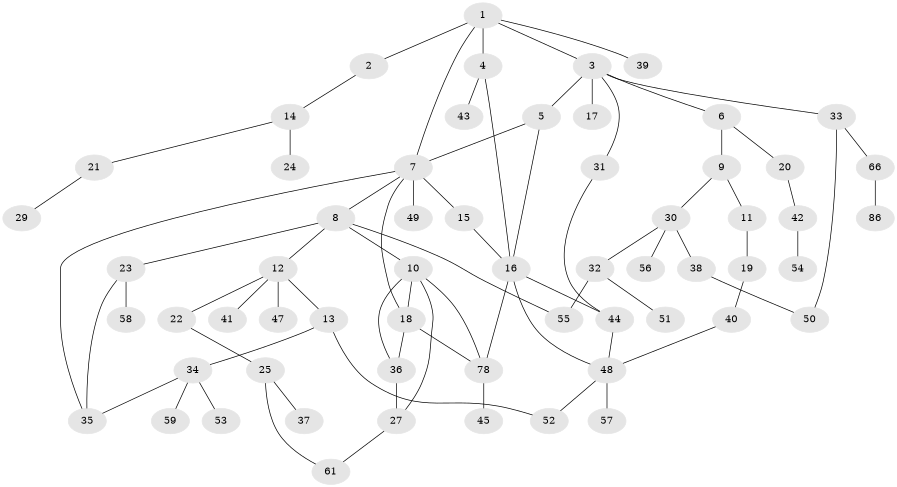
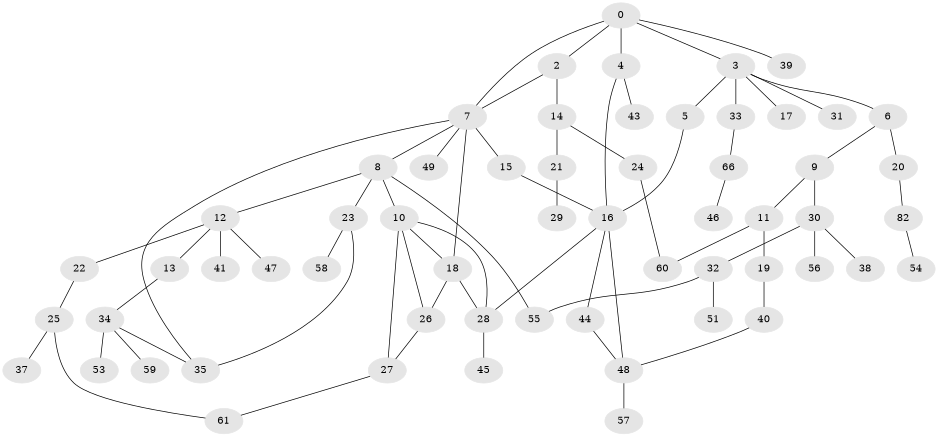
  graph {
    node [color=gray90 style=filled]
    edge [weight=1.0]
-   1
+   1 [label=0]
    2
    3
    4
    7
    39
    14
    5
    6
    17
    31
    33
    16
    43
    8
    15
    18
    35
    49
    21
    24
    9
    20
    44
    n25 [label=66]
-   50
-   28 [label=78]
+   28
    48
    11
    30
-   42
+   42 [label=82]
    10
    12
    23
    55
-   26 [label=36]
+   26
    27
    13
    22
    41
    47
    58
    19
+   60
    32
    38
    56
    61
    45
    40
    34
-   52
    25
    53
    59
    29
    57
    54
    37
    51
-   46 [label=86]
+   46
    1 -- 2
    1 -- 3
    1 -- 4
    1 -- 7
    1 -- 39
-   5 -- 7
+   2 -- 7
    2 -- 14
    3 -- 5
    3 -- 6
    3 -- 17
    3 -- 31
    3 -- 33
    4 -- 16
    4 -- 43
    7 -- 8
    7 -- 15
    7 -- 18 [weight=2.0]
    7 -- 35
    7 -- 49 [weight=2.0]
    14 -- 21
    14 -- 24
    5 -- 16
    6 -- 9
    6 -- 20
-   31 -- 44
    33 -- n25
-   33 -- 50
    16 -- 44
    16 -- 28
    16 -- 48
    8 -- 10 [weight=3.0]
    8 -- 12
    8 -- 23
    8 -- 55
    15 -- 16
    18 -- 28
    18 -- 26
    21 -- 29
+   24 -- 60
    9 -- 11
    9 -- 30
    20 -- 42
    44 -- 48
    n25 -- 46
    28 -- 45
-   48 -- 52
    48 -- 57
    11 -- 19
+   11 -- 60
    30 -- 32
    30 -- 38
    30 -- 56
    42 -- 54
    10 -- 18
    10 -- 28
    10 -- 26
    10 -- 27
    12 -- 13
    12 -- 22
    12 -- 41
    12 -- 47
    23 -- 35
    23 -- 58
    26 -- 27
    27 -- 61
    13 -- 34
-   13 -- 52
    22 -- 25
    19 -- 40
    32 -- 55
    32 -- 51
-   38 -- 50
    40 -- 48
    34 -- 35
    34 -- 53
    34 -- 59
    25 -- 61
    25 -- 37
  }
